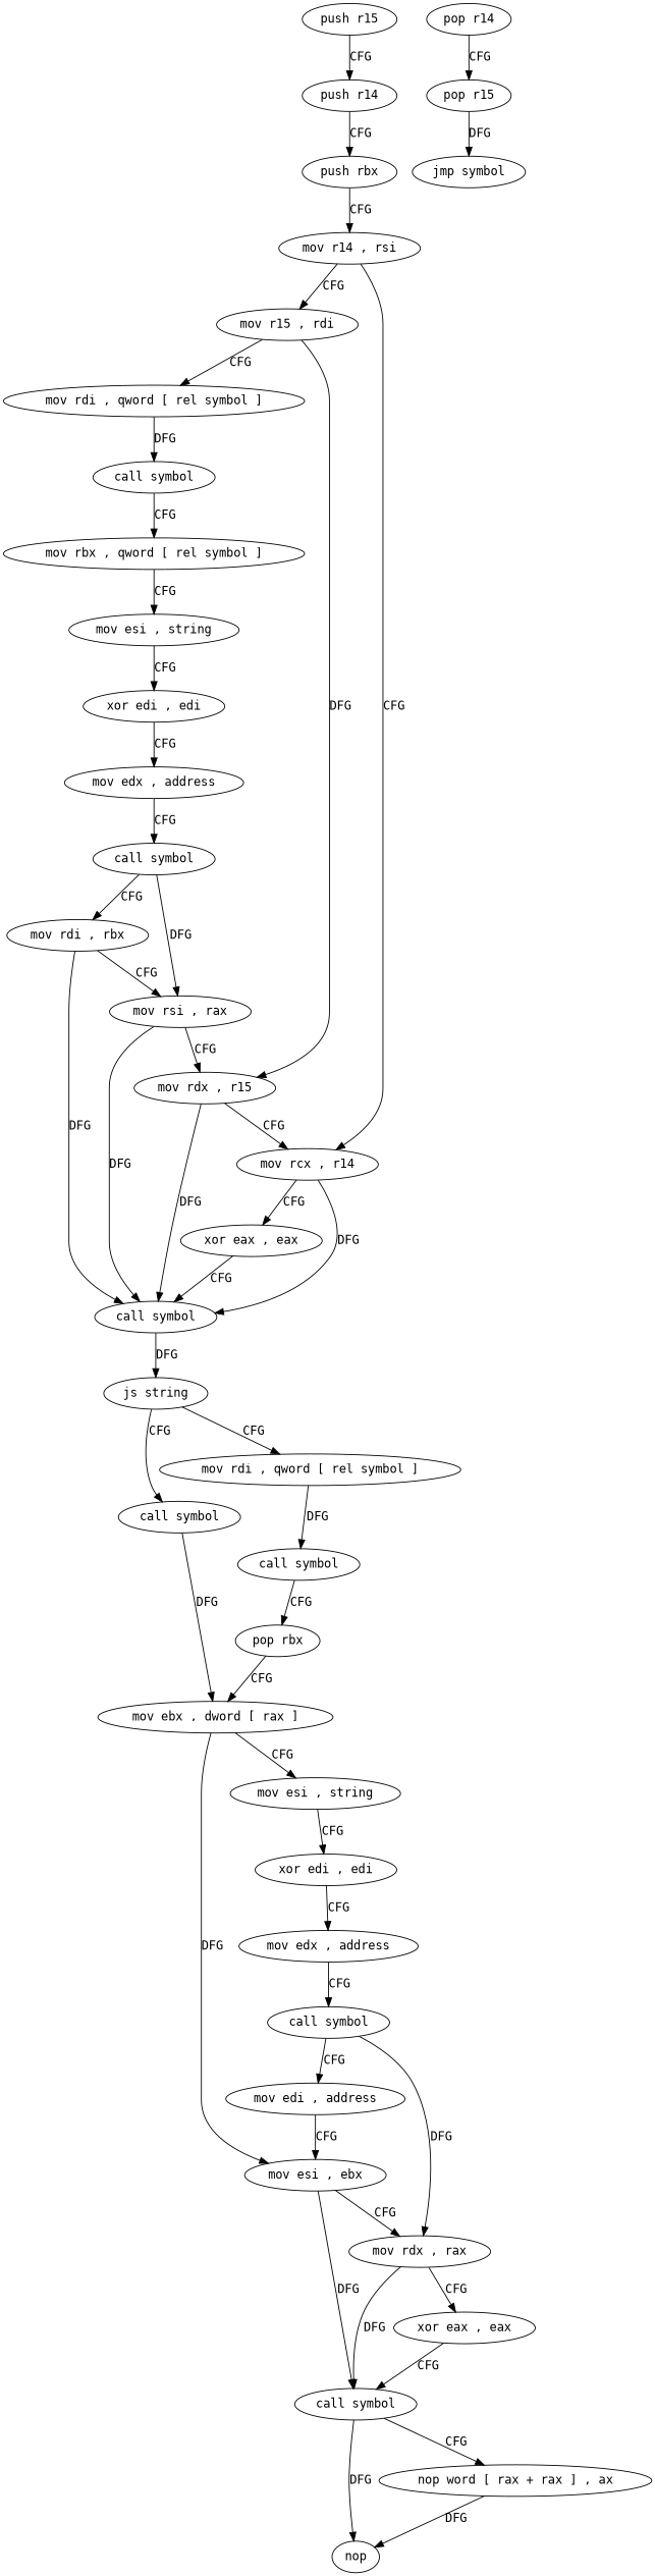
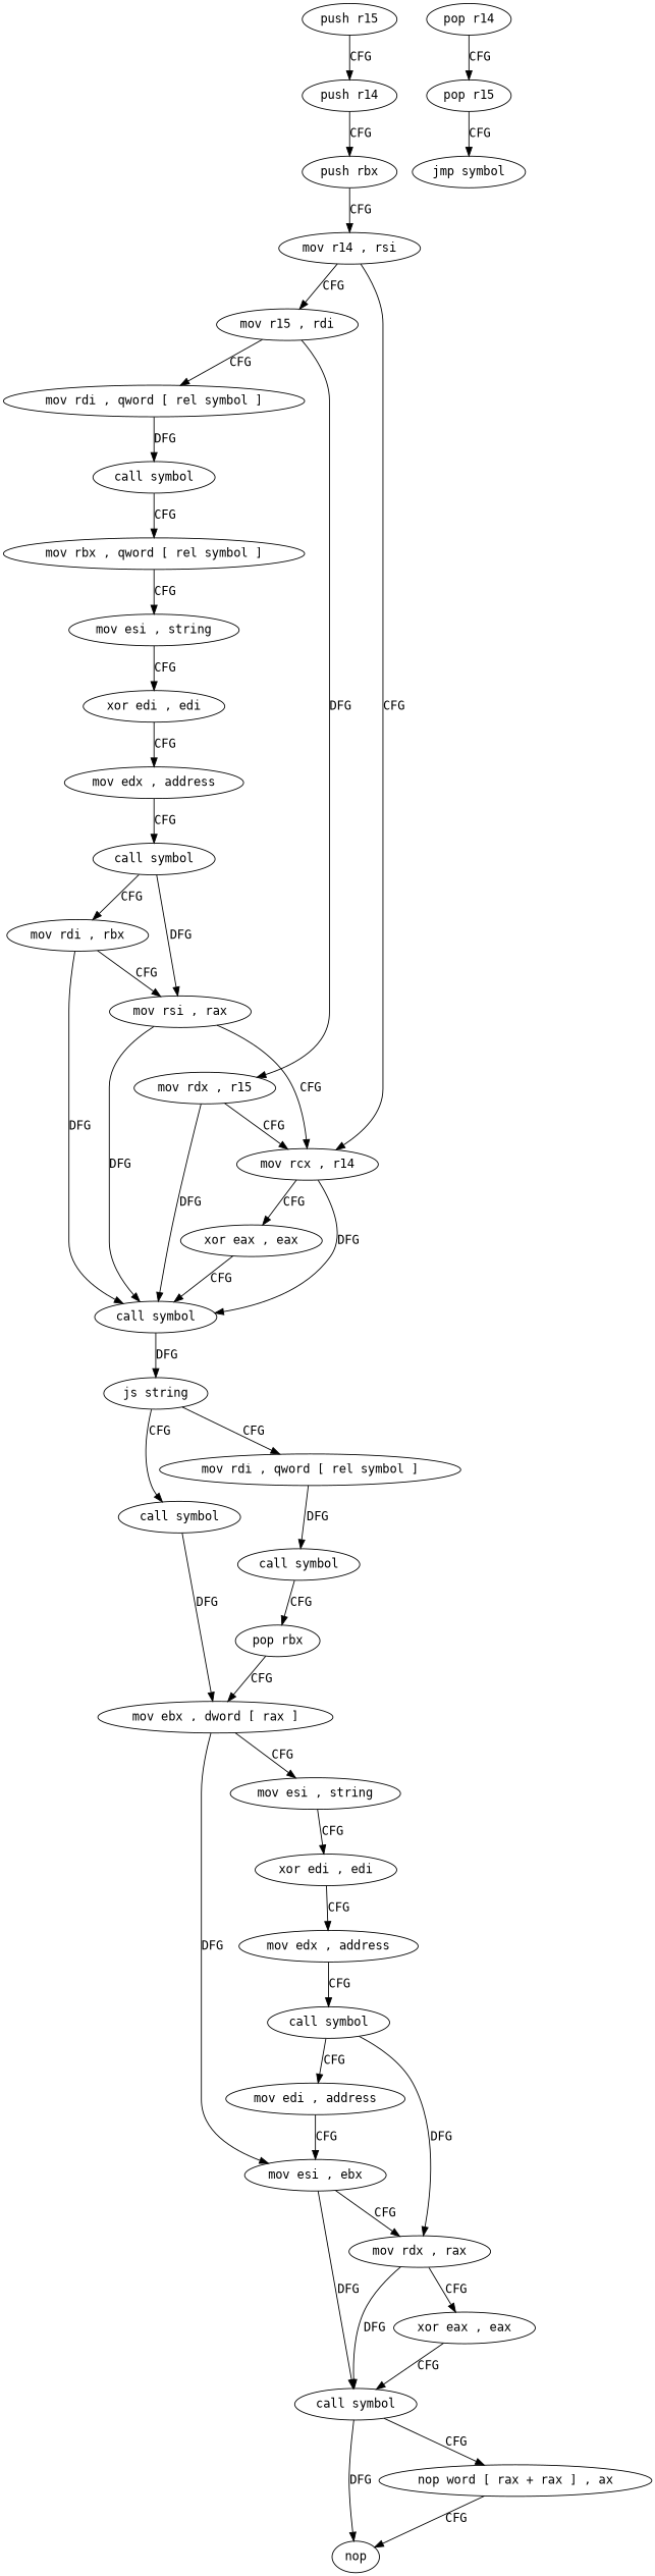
  digraph {
    fontname="DejaVu Sans Mono"
    node [fontname="DejaVu Sans Mono"]
    edge [fontname="DejaVu Sans Mono"]
    n1 [label="push r15"]
    n2 [label="push r14"]
    n3 [label="push rbx"]
    n4 [label="mov r14 , rsi"]
    n5 [label="mov r15 , rdi"]
    n6 [label="mov rcx , r14"]
    n7 [label="mov rdi , qword [ rel symbol ]"]
    n8 [label="mov rdx , r15"]
    n9 [label="call symbol"]
    n10 [label="xor eax , eax"]
    n11 [label="call symbol"]
    n12 [label="mov rbx , qword [ rel symbol ]"]
    n13 [label="mov esi , string"]
    n14 [label="xor edi , edi"]
    n15 [label="mov edx , address"]
    n16 [label="call symbol"]
    n17 [label="mov rdi , rbx"]
    n18 [label="mov rsi , rax"]
    n19 [label="js string"]
    n20 [label="call symbol"]
    n21 [label="mov rdi , qword [ rel symbol ]"]
    n22 [label="mov ebx , dword [ rax ]"]
    n23 [label="call symbol"]
    n24 [label="mov esi , string"]
    n25 [label="mov esi , ebx"]
    n26 [label="pop rbx"]
    n27 [label="xor edi , edi"]
    n28 [label="mov rdx , rax"]
    n29 [label="call symbol"]
    n30 [label="mov edx , address"]
    n31 [label="call symbol"]
    n32 [label="mov edi , address"]
    n33 [label="xor eax , eax"]
    n34 [label="nop word [ rax + rax ] , ax"]
    n35 [label=nop]
    n36 [label="pop r14"]
    n37 [label="pop r15"]
    n38 [label="jmp symbol"]
    n1 -> n2 [label=CFG]
    n2 -> n3 [label=CFG]
    n3 -> n4 [label=CFG]
    n4 -> n5 [label=CFG]
    n4 -> n6 [label=CFG]
    n5 -> n7 [label=CFG]
    n5 -> n8 [label=DFG]
    n6 -> n9 [label=DFG]
    n6 -> n10 [label=CFG]
    n7 -> n11 [label=DFG]
    n8 -> n6 [label=CFG]
    n8 -> n9 [label=DFG]
    n9 -> n19 [label=DFG]
    n10 -> n9 [label=CFG]
    n11 -> n12 [label=CFG]
    n12 -> n13 [label=CFG]
    n13 -> n14 [label=CFG]
    n14 -> n15 [label=CFG]
    n15 -> n16 [label=CFG]
    n16 -> n17 [label=CFG]
    n16 -> n18 [label=DFG]
    n17 -> n9 [label=DFG]
    n17 -> n18 [label=CFG]
-   n18 -> n8 [label=CFG]
+   n18 -> n6 [label=CFG]
    n18 -> n9 [label=DFG]
    n19 -> n20 [label=CFG]
    n19 -> n21 [label=CFG]
    n20 -> n22 [label=DFG]
    n21 -> n23 [label=DFG]
    n22 -> n24 [label=CFG]
    n22 -> n25 [label=DFG]
    n23 -> n26 [label=CFG]
    n24 -> n27 [label=CFG]
    n25 -> n28 [label=CFG]
    n25 -> n29 [label=DFG]
    n26 -> n22 [label=CFG]
    n27 -> n30 [label=CFG]
    n28 -> n29 [label=DFG]
    n28 -> n33 [label=CFG]
    n29 -> n34 [label=CFG]
    n29 -> n35 [label=DFG]
    n30 -> n31 [label=CFG]
    n31 -> n28 [label=DFG]
    n31 -> n32 [label=CFG]
    n32 -> n25 [label=CFG]
    n33 -> n29 [label=CFG]
-   n34 -> n35 [label=DFG]
+   n34 -> n35 [label=CFG]
    n36 -> n37 [label=CFG]
-   n37 -> n38 [label=DFG]
+   n37 -> n38 [label=CFG]
  }
